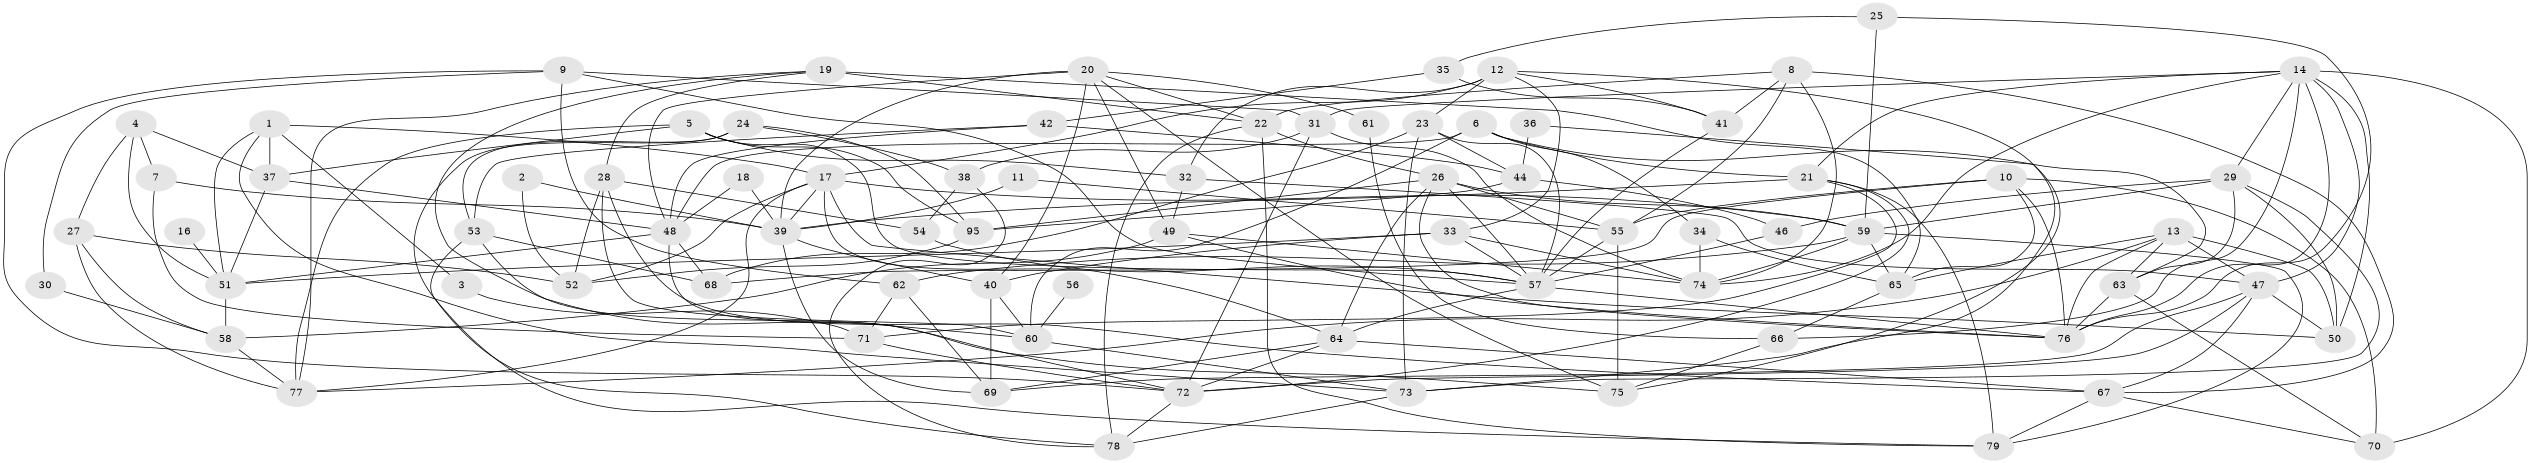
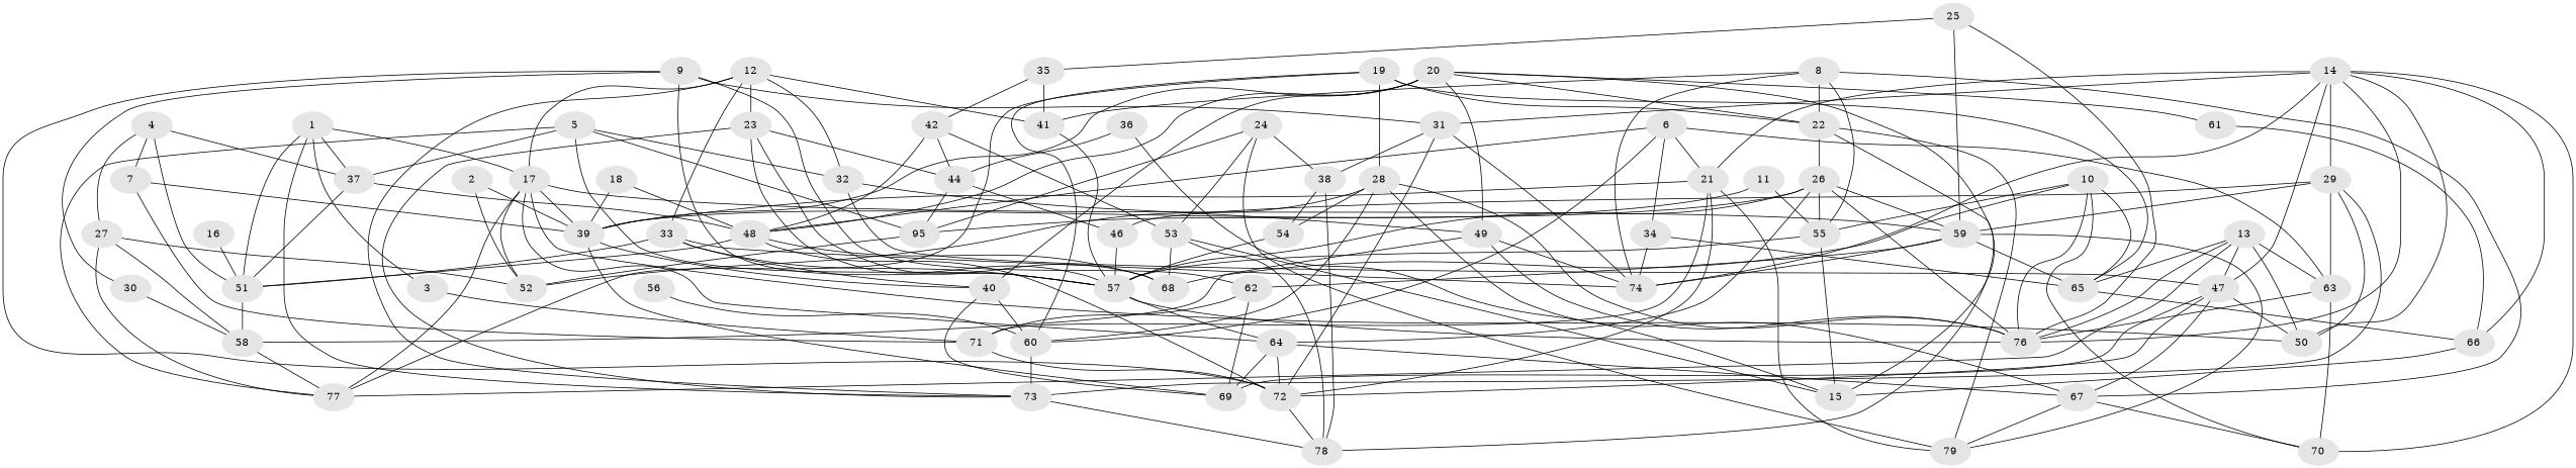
  graph {
    node [color=gray90 style=filled]
    edge [weight=1.0]
    1
    3
    17
    37
    51
    73
    71
    39
    52
    77
    50
    59
    64
    48
    58
    78
    2
    40
    69
    72
    4
    7
    27
    5
    32
    n26 [label=95]
    57
    47
    49
    76
    6
    21
    34
    60
    63
    79
    74
    65
    68
    70
    8
    22
    41
    55
    67
    26
-   75
+   75 [label=15]
    9
    30
    31
    62
    38
    10
    66
    11
    12
    23
    33
    44
    13
    14
    29
    46
    54
    16
    18
    19
    28
    20
    61
    24
    53
    25
    35
    42
    36
    56
    1 -- 3
    1 -- 17
    1 -- 37
    1 -- 51
    1 -- 73
    3 -- 71
    17 -- 39
    17 -- 52
    17 -- 77
    17 -- 50
    17 -- 59
    17 -- 64
    37 -- 51
    37 -- 48
    51 -- 58
    73 -- 78
    71 -- 72
    39 -- 40
    39 -- 69
    59 -- 79
    59 -- 74
    59 -- 65
    59 -- 62
    64 -- 69
    64 -- 72
    64 -- 67
    48 -- 51
    48 -- 72
    48 -- 68
    58 -- 77
    2 -- 39
    2 -- 52
    40 -- 69
    40 -- 60 [weight=2.0]
    72 -- 78
    4 -- 37
    4 -- 51
    4 -- 7
    4 -- 27
    7 -- 71
    7 -- 39
    27 -- 52
    27 -- 77
    27 -- 58
    5 -- 37
    5 -- 77
    5 -- 32
    5 -- n26
    5 -- 57
    32 -- 47
    32 -- 49
    n26 -- 52
    57 -- 64
    57 -- 76
    47 -- 50
    47 -- 69
    47 -- 72
    47 -- 67
    49 -- 58
    49 -- 76
    49 -- 74
    6 -- 48
    6 -- 21
    6 -- 34
    6 -- 60
    6 -- 63
    21 -- 71
    21 -- 39
    21 -- 72
    21 -- 79
    34 -- 74 [weight=2.0]
    34 -- 65
    60 -- 73
    63 -- 76
    63 -- 70
    65 -- 66
    8 -- 74
    8 -- 22
    8 -- 41
    8 -- 55
    8 -- 67
    22 -- 78
    22 -- 79
    22 -- 26
    41 -- 57
    55 -- 57
    55 -- 75
    67 -- 79
    67 -- 70
    26 -- 59
    26 -- 64
    26 -- n26
    26 -- 57
    26 -- 76
    26 -- 55
    9 -- 72
    9 -- 57
    9 -- 30
    9 -- 31
    9 -- 62
    30 -- 58
    31 -- 72
    31 -- 74
    31 -- 38
    62 -- 71
    62 -- 69
    38 -- 78
    38 -- 54
    10 -- 76
    10 -- 65
    10 -- 68
    10 -- 70
    10 -- 55
    66 -- 75
    11 -- 39
    11 -- 55
    12 -- 17
    12 -- 73
    12 -- 32
    12 -- 41
    12 -- 23 [weight=2.0]
    12 -- 33
    23 -- 73
    23 -- 57
    23 -- 68
    23 -- 44
    33 -- 51
    33 -- 40
    33 -- 57
    33 -- 74
    44 -- n26
    44 -- 46
    13 -- 77
    13 -- 50
    13 -- 47
    13 -- 76
    13 -- 63
    13 -- 65
    14 -- 50
    14 -- 47
    14 -- 76
    14 -- 21
    14 -- 74
    14 -- 70
    14 -- 31
    14 -- 66
    14 -- 29
    29 -- 73 [weight=2.0]
    29 -- 50
    29 -- 59
    29 -- 63
    29 -- 46
    46 -- 57
    54 -- 57
    16 -- 51 [weight=2.0]
    18 -- 39
    18 -- 48
    19 -- 77
    19 -- 60
    19 -- 65 [weight=2.0]
    19 -- 22
    19 -- 28
    28 -- 52 [weight=2.0]
+   28 -- 76
    28 -- 60
    28 -- 67
    28 -- 54
    20 -- 39 [weight=2.0]
    20 -- 48
    20 -- 40 [weight=2.0]
    20 -- 49
    20 -- 22
    20 -- 75
    20 -- 61
    61 -- 66
    24 -- n26
    24 -- 79
    24 -- 38
    24 -- 53
    53 -- 78
    53 -- 68
    53 -- 75
    25 -- 59
    25 -- 76
    25 -- 35
    35 -- 41
    35 -- 42
    42 -- 48
    42 -- 44
    42 -- 53
    36 -- 75
    36 -- 44
    56 -- 60 [weight=2.0]
  }
